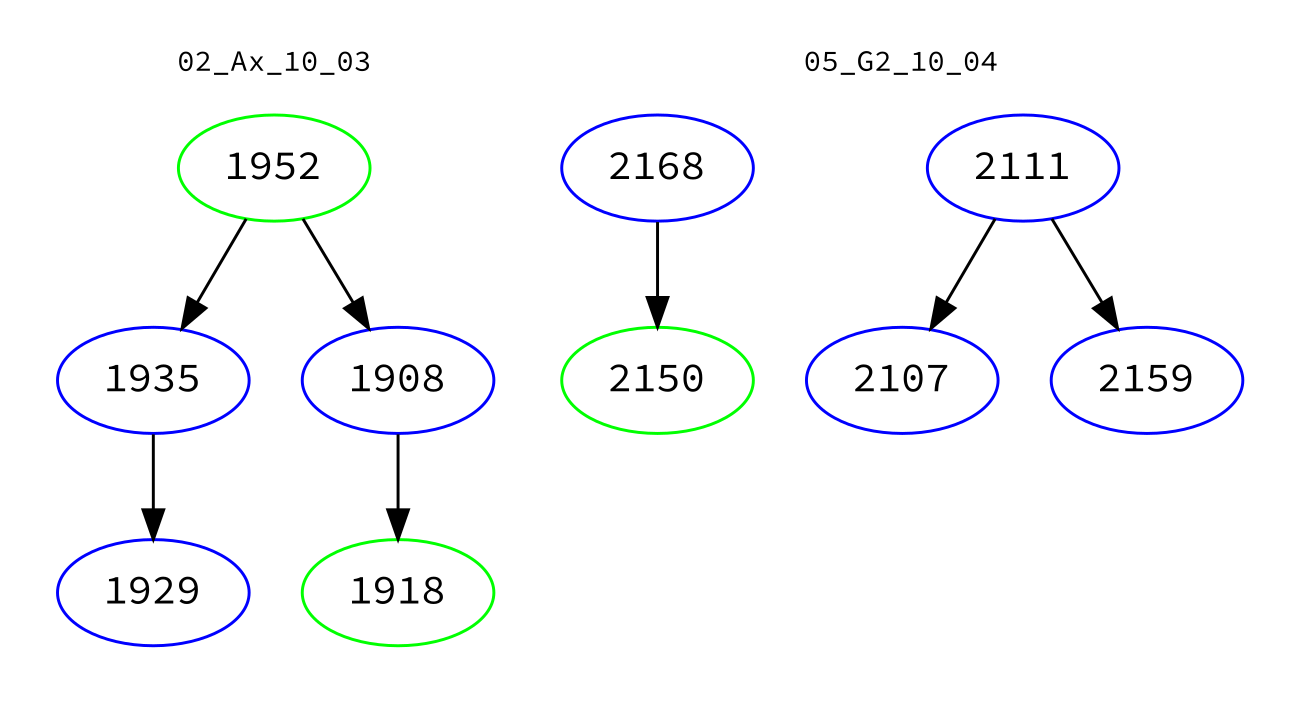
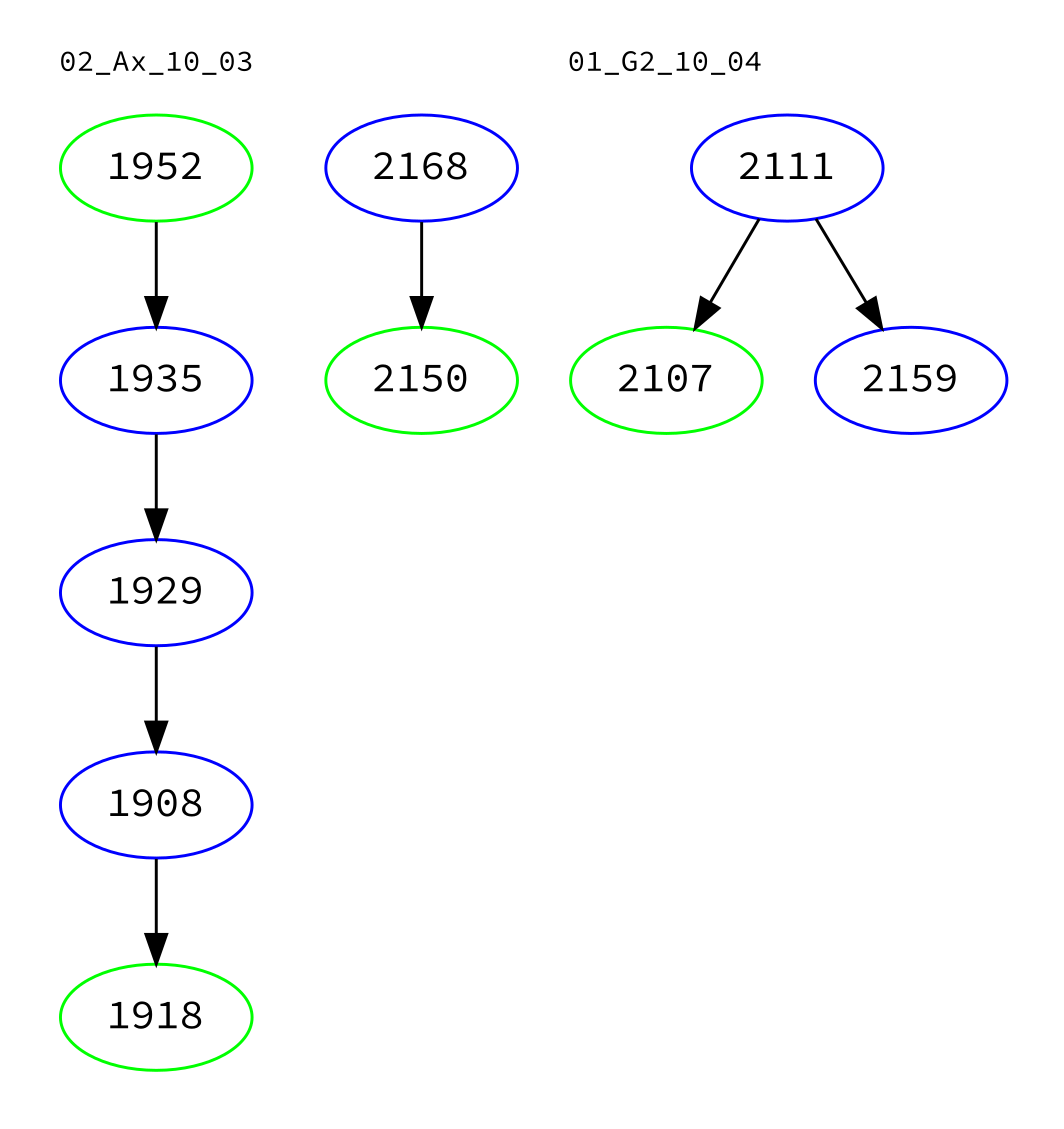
  digraph {
    fontname="Source Code Pro"
    node [color=blue fontname="Source Code Pro"]
    edge [color=black fontname="Source Code Pro"]
    n1 [label=1935]
    n2 [label=1929]
    n3 [color=green label=1952]
    n4 [label=1908]
    n5 [color=green label=1918]
    n6 [label=2111]
-   n7 [label=2107]
+   n7 [color=green label=2107]
    n8 [label=2159]
    n9 [label=2168]
    n10 [color=green label=2150]
    subgraph cluster_1 {
      color=white
      fontsize=10
      label="02_Ax_10_03"
      n1
      n2
      n3
      n4
      n5
    }
    subgraph cluster_2 {
      color=white
      fontsize=10
-     label="05_G2_10_04"
+     label="01_G2_10_04"
      n6
      n7
      n8
      n9
      n10
    }
    n1 -> n2
-   n3 -> n4
+   n2 -> n4
    n3 -> n1
    n4 -> n5
    n6 -> n7
    n6 -> n8
    n9 -> n10
  }
